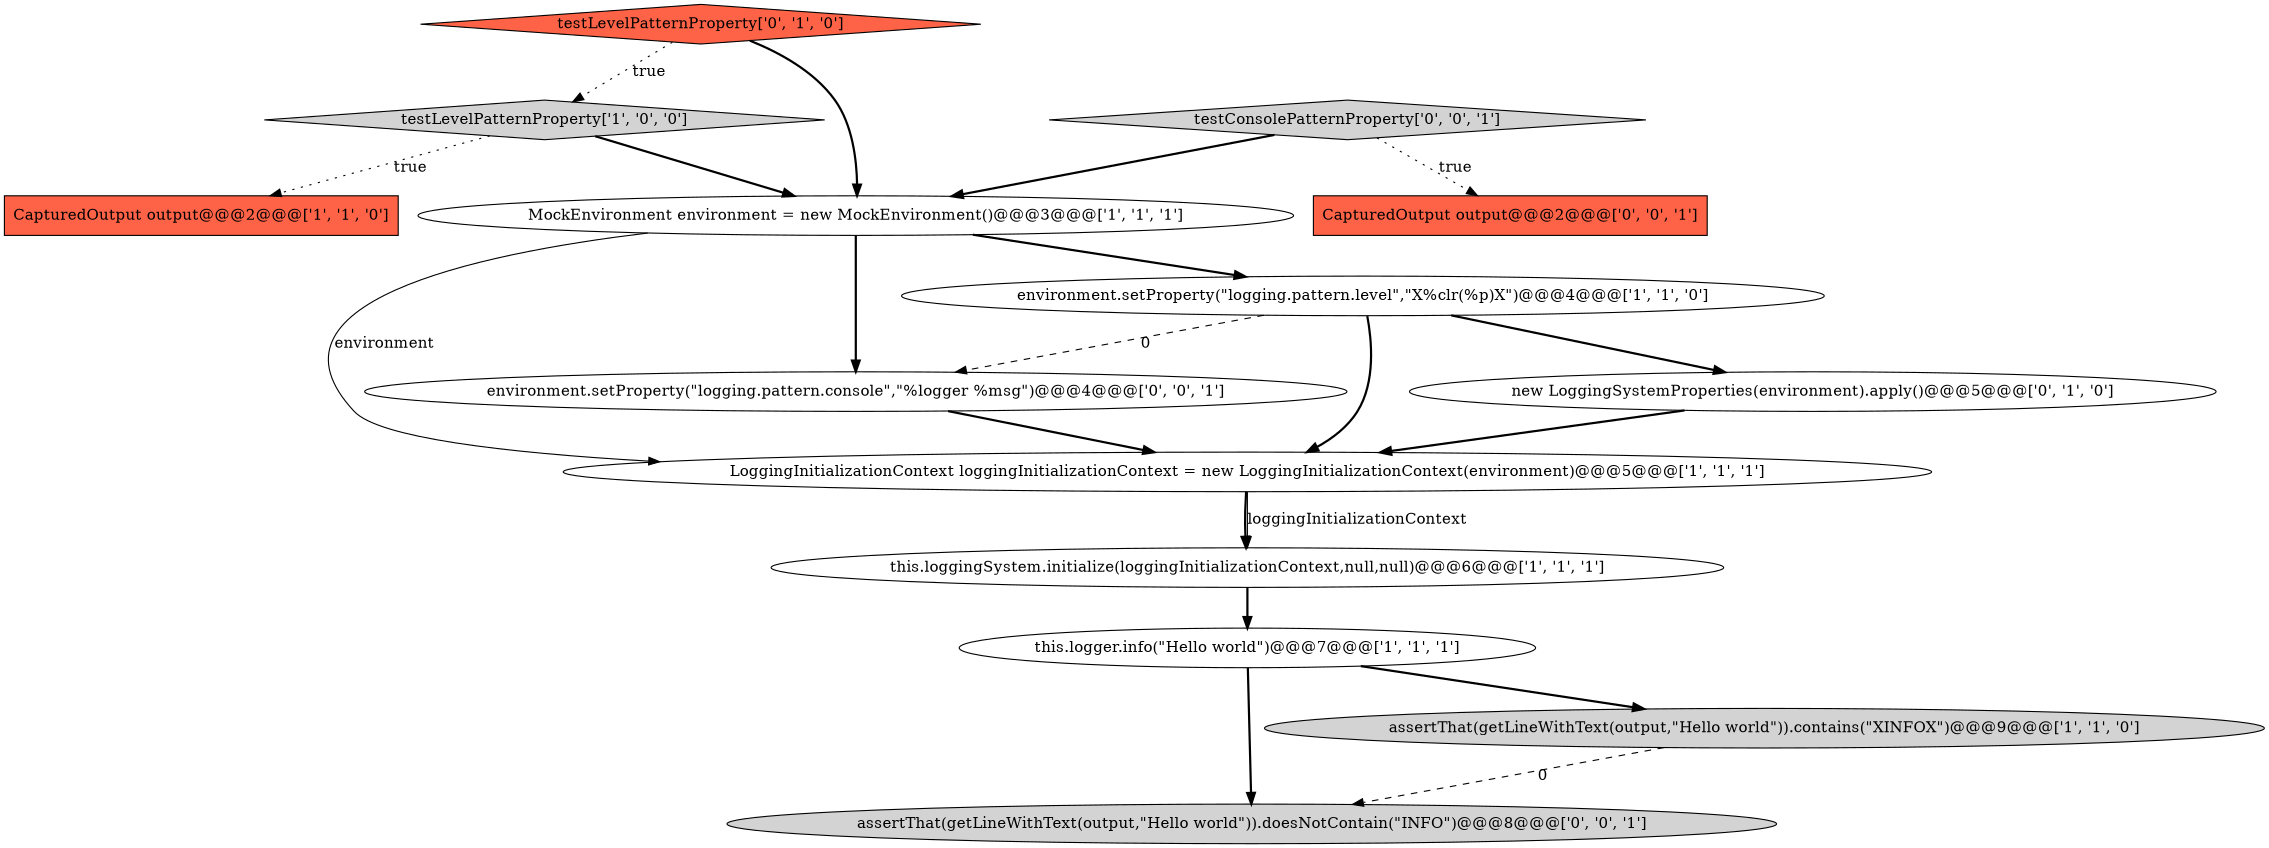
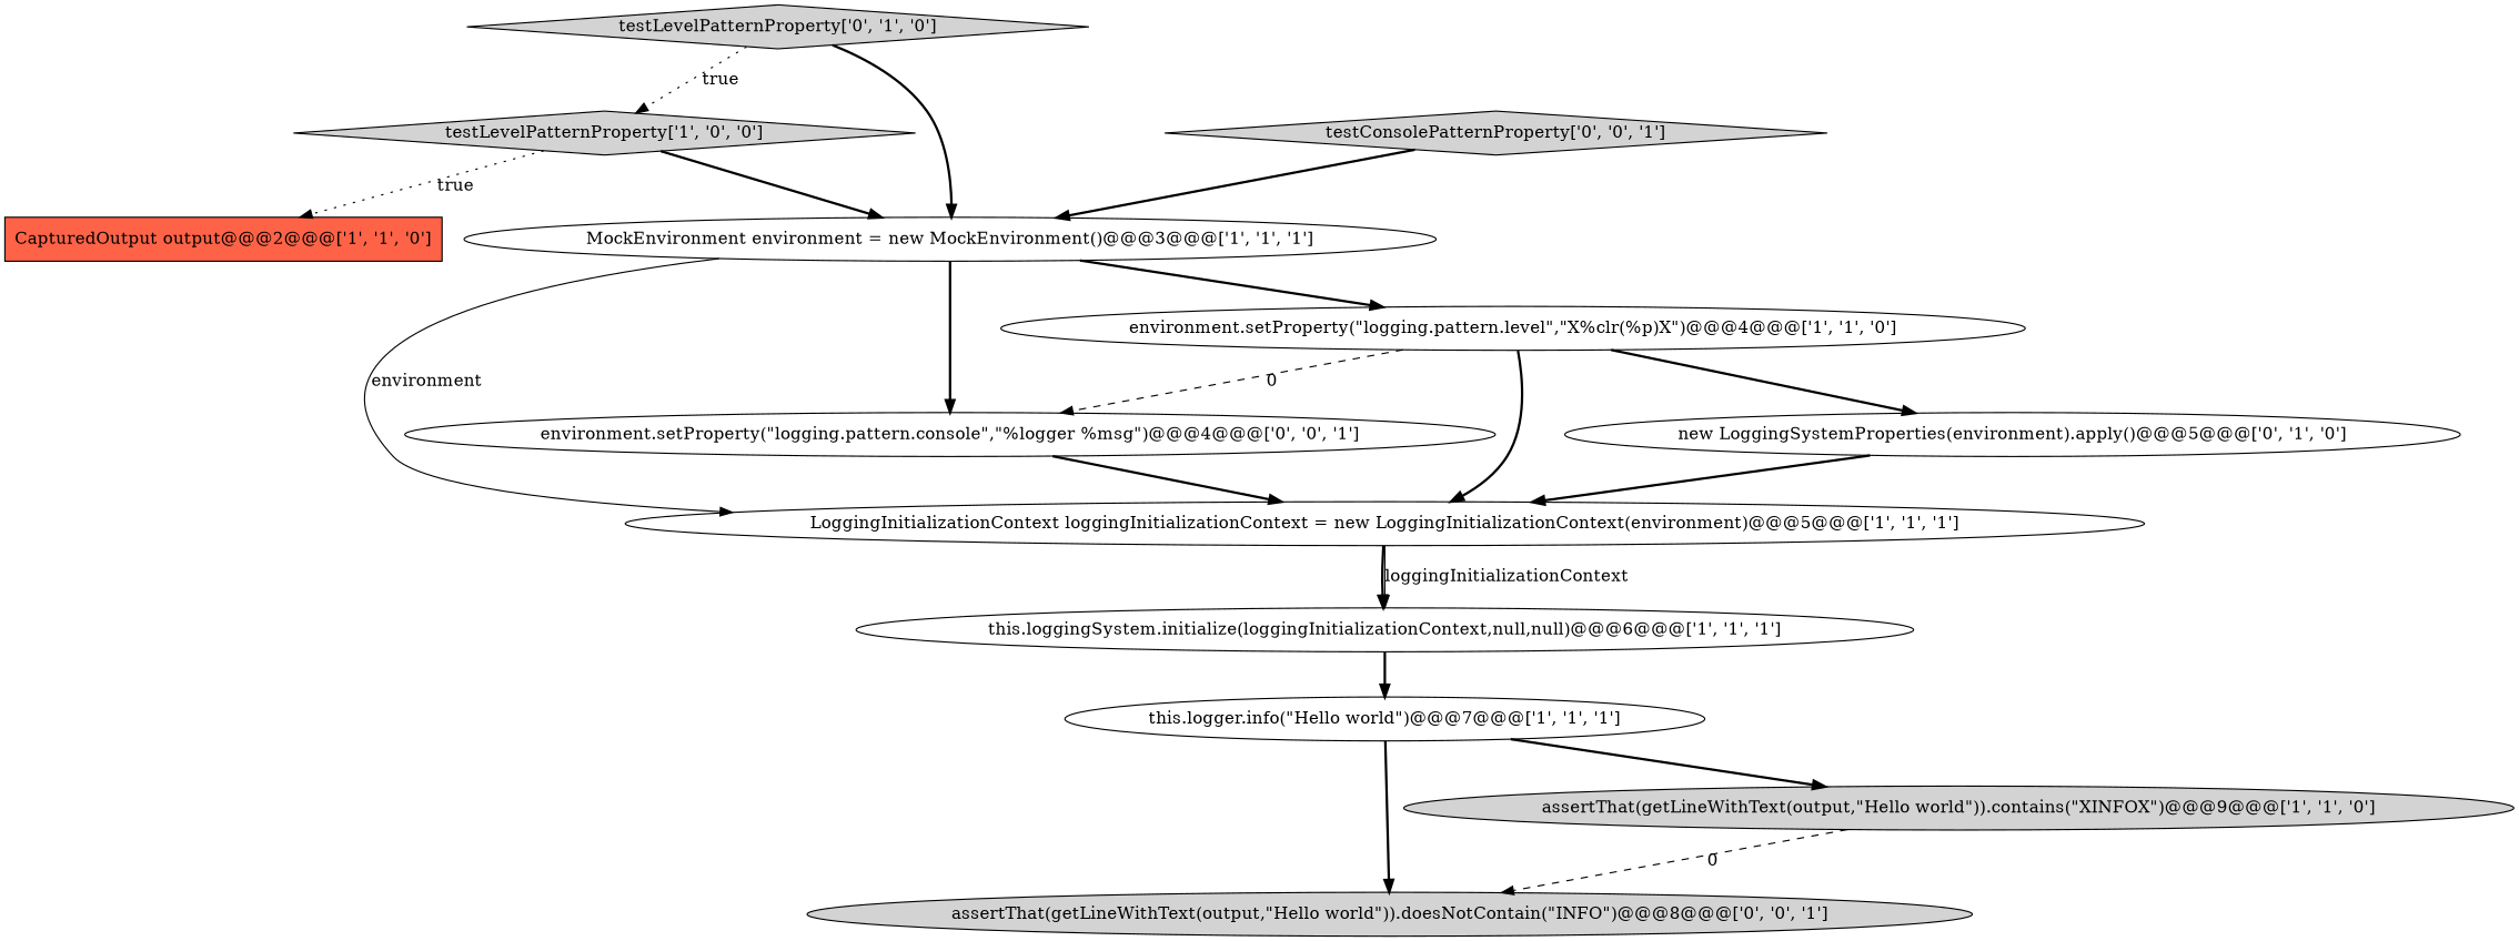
  digraph {
    node [fillcolor=white shape=ellipse style=filled]
    edge [style=bold]
    n1 [fillcolor=tomato label="CapturedOutput output@@@2@@@['1', '1', '0']" shape=box]
-   n2 [fillcolor=tomato label="CapturedOutput output@@@2@@@['0', '0', '1']" shape=box]
    n3 [label="this.loggingSystem.initialize(loggingInitializationContext,null,null)@@@6@@@['1', '1', '1']"]
    n4 [label="this.logger.info(\"Hello world\")@@@7@@@['1', '1', '1']"]
    n5 [fillcolor=lightgray label="assertThat(getLineWithText(output,\"Hello world\")).doesNotContain(\"INFO\")@@@8@@@['0', '0', '1']"]
    n6 [fillcolor=lightgray label="assertThat(getLineWithText(output,\"Hello world\")).contains(\"XINFOX\")@@@9@@@['1', '1', '0']"]
    n7 [fillcolor=lightgray label="testLevelPatternProperty['1', '0', '0']" shape=diamond]
    n8 [label="MockEnvironment environment = new MockEnvironment()@@@3@@@['1', '1', '1']"]
    n9 [label="LoggingInitializationContext loggingInitializationContext = new LoggingInitializationContext(environment)@@@5@@@['1', '1', '1']"]
    n10 [label="environment.setProperty(\"logging.pattern.console\",\"%logger %msg\")@@@4@@@['0', '0', '1']"]
    n11 [label="environment.setProperty(\"logging.pattern.level\",\"X%clr(%p)X\")@@@4@@@['1', '1', '0']"]
-   n12 [fillcolor=tomato label="testLevelPatternProperty['0', '1', '0']" shape=diamond]
+   n12 [fillcolor=lightgray label="testLevelPatternProperty['0', '1', '0']" shape=diamond]
    n13 [label="new LoggingSystemProperties(environment).apply()@@@5@@@['0', '1', '0']"]
    n14 [fillcolor=lightgray label="testConsolePatternProperty['0', '0', '1']" shape=diamond]
    n3 -> n4
    n4 -> n5
    n4 -> n6
    n6 -> n5 [label=0 style=dashed]
    n7 -> n1 [label=true style=dotted]
    n7 -> n8
    n8 -> n9 [label=environment style=solid]
    n8 -> n10
    n8 -> n11
    n9 -> n3
    n9 -> n3 [label=loggingInitializationContext style=solid]
    n10 -> n9
    n11 -> n9
    n11 -> n10 [label=0 style=dashed]
    n11 -> n13
    n12 -> n7 [label=true style=dotted]
    n12 -> n8
    n13 -> n9
-   n14 -> n2 [label=true style=dotted]
    n14 -> n8
  }
